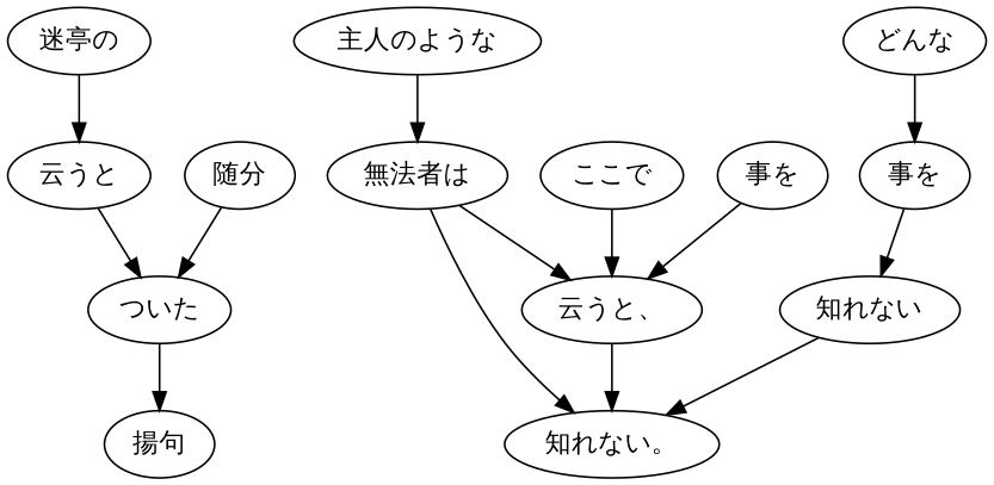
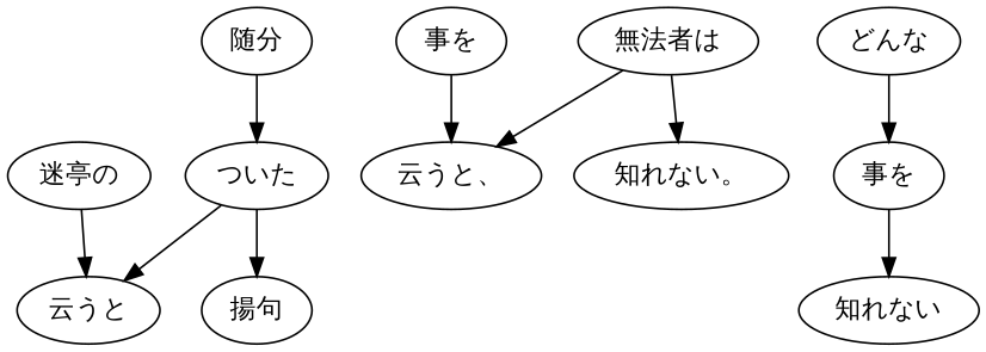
  digraph {
    fontname=Merriweather
    node [fontname=Merriweather]
    edge [fontname=Merriweather]
    n1 [label="ついた"]
    n2 [label="揚句"]
    n3 [label="迷亭の"]
    n4 [label="云うと"]
    n5 [label="随分"]
    n6 [label="云うと、"]
    n7 [label="知れない。"]
-   n8 [label="ここで"]
    n9 [label="事を"]
-   n10 [label="主人のような"]
    n11 [label="無法者は"]
    n12 [label="どんな"]
    n13 [label="事を"]
    n14 [label="知れない"]
    n1 -> n2
    n3 -> n4
-   n4 -> n1
+   n1 -> n4
    n5 -> n1
-   n6 -> n7
-   n8 -> n6
    n9 -> n6
-   n10 -> n11
    n11 -> n6
    n11 -> n7
    n12 -> n13
    n13 -> n14
-   n14 -> n7
  }
